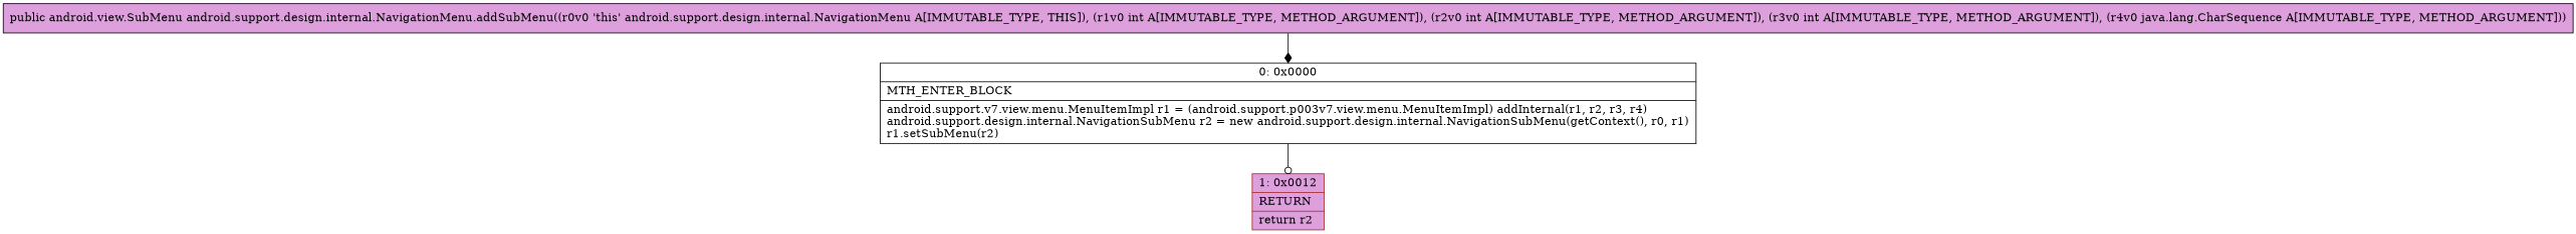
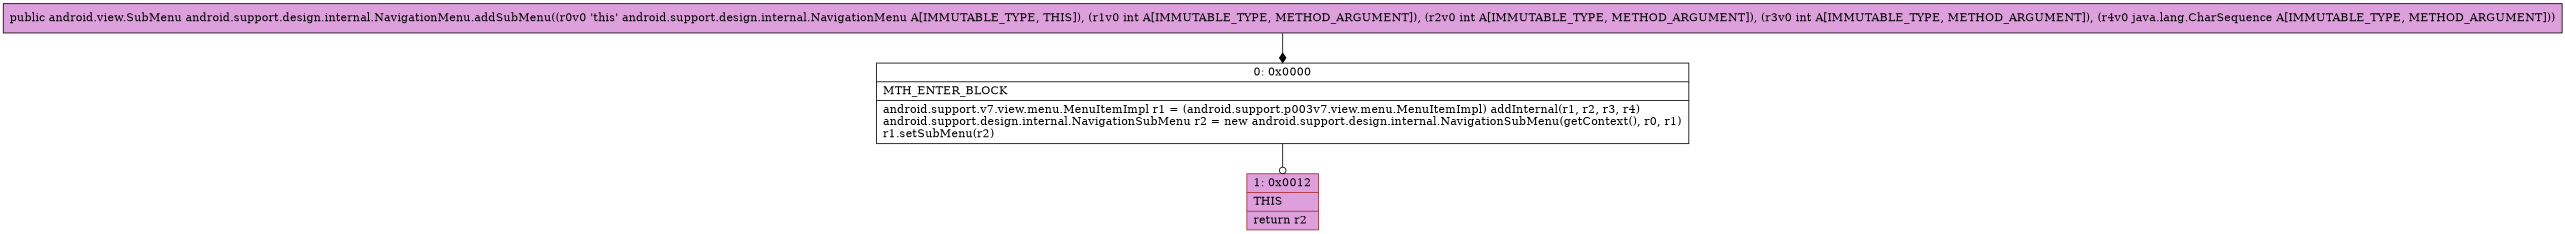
  digraph {
    node [shape=record style=filled fillcolor=plum color=black]
    n1 [label="{0\:\ 0x0000|MTH_ENTER_BLOCK\l|android.support.v7.view.menu.MenuItemImpl r1 = (android.support.p003v7.view.menu.MenuItemImpl) addInternal(r1, r2, r3, r4)\landroid.support.design.internal.NavigationSubMenu r2 = new android.support.design.internal.NavigationSubMenu(getContext(), r0, r1)\lr1.setSubMenu(r2)\l}" fillcolor=white]
-   n2 [label="{1\:\ 0x0012|RETURN\l|return r2\l}" color=brown]
+   n2 [label="{1\:\ 0x0012|THIS\l|return r2\l}" color=brown]
    n3 [label="{public android.view.SubMenu android.support.design.internal.NavigationMenu.addSubMenu((r0v0 'this' android.support.design.internal.NavigationMenu A[IMMUTABLE_TYPE, THIS]), (r1v0 int A[IMMUTABLE_TYPE, METHOD_ARGUMENT]), (r2v0 int A[IMMUTABLE_TYPE, METHOD_ARGUMENT]), (r3v0 int A[IMMUTABLE_TYPE, METHOD_ARGUMENT]), (r4v0 java.lang.CharSequence A[IMMUTABLE_TYPE, METHOD_ARGUMENT])) }"]
    n1 -> n2 [arrowhead=odot]
    n3 -> n1 [arrowhead=diamond]
  }
